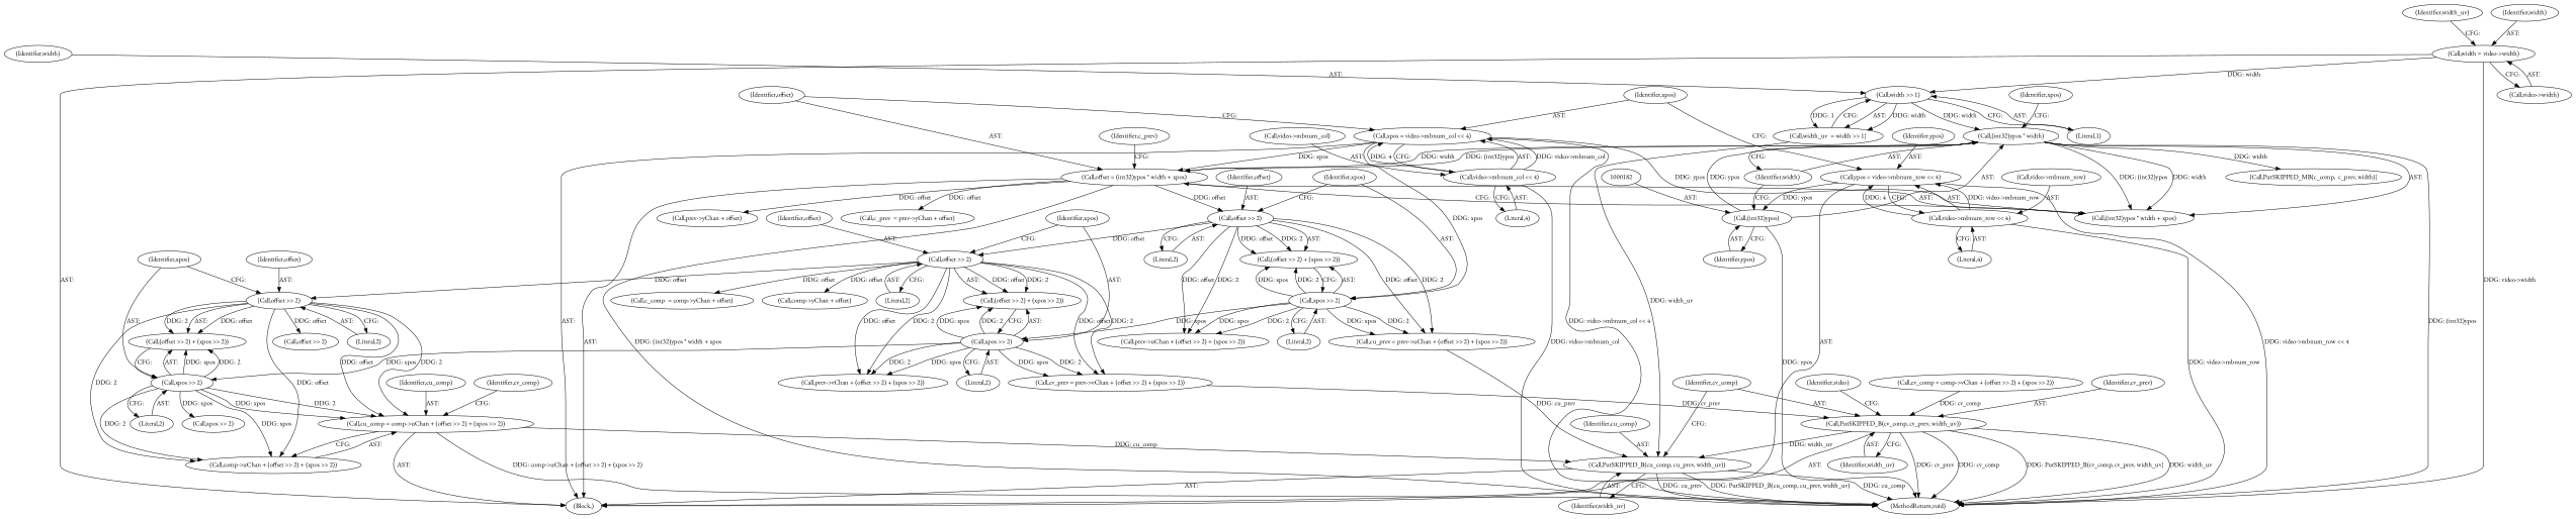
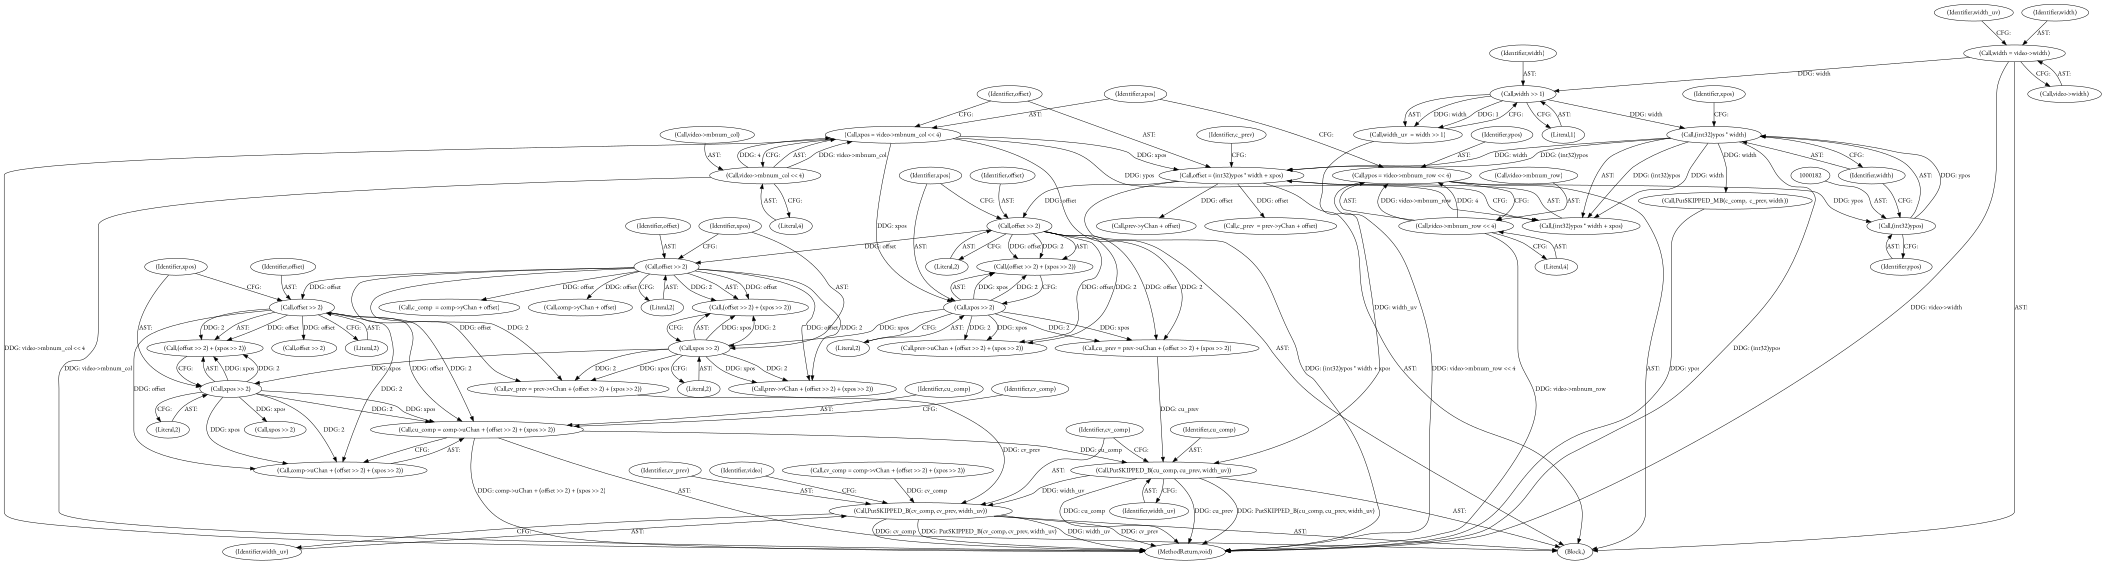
  digraph {
    fontname="EB Garamond"
    node [fontname="EB Garamond"]
    edge [fontname="EB Garamond"]
    n1 [label="(Call,cu_comp = comp->uChan + (offset >> 2) + (xpos >> 2))"]
    n2 [label="(Call,PutSKIPPED_B(cu_comp, cu_prev, width_uv))"]
    n3 [label="(Block,)"]
    n4 [label="(Call,comp->uChan + (offset >> 2) + (xpos >> 2))"]
    n5 [label="(MethodReturn,void)"]
    n6 [label="(Call,PutSKIPPED_B(cv_comp, cv_prev, width_uv))"]
    n7 [label="(Identifier,width_uv)"]
    n8 [label="(Call,offset >> 2)"]
    n9 [label="(Call,offset >> 2)"]
    n10 [label="(Call,(offset >> 2) + (xpos >> 2))"]
    n11 [label="(Literal,2)"]
    n12 [label="(Call,xpos >> 2)"]
    n13 [label="(Call,offset >> 2)"]
    n14 [label="(Call,prev->vChan + (offset >> 2) + (xpos >> 2))"]
    n15 [label="(Call,c_comp  = comp->yChan + offset)"]
    n16 [label="(Call,cv_prev = prev->vChan + (offset >> 2) + (xpos >> 2))"]
    n17 [label="(Call,comp->yChan + offset)"]
    n18 [label="(Literal,2)"]
    n19 [label="(Call,(offset >> 2) + (xpos >> 2))"]
    n20 [label="(Call,xpos >> 2)"]
    n21 [label="(Call,offset >> 2)"]
    n22 [label="(Call,(offset >> 2) + (xpos >> 2))"]
    n23 [label="(Literal,2)"]
    n24 [label="(Call,cu_prev = prev->uChan + (offset >> 2) + (xpos >> 2))"]
    n25 [label="(Call,prev->uChan + (offset >> 2) + (xpos >> 2))"]
    n26 [label="(Call,xpos >> 2)"]
    n27 [label="(Call,offset = (int32)ypos * width + xpos)"]
    n28 [label="(Call,(int32)ypos * width + xpos)"]
    n29 [label="(Call,prev->yChan + offset)"]
    n30 [label="(Call,c_prev  = prev->yChan + offset)"]
    n31 [label="(Call,(int32)ypos * width)"]
    n32 [label="(Identifier,width)"]
    n33 [label="(Call,PutSKIPPED_MB(c_comp,  c_prev, width))"]
    n34 [label="(Call,(int32)ypos)"]
    n35 [label="(Identifier,ypos)"]
    n36 [label="(Call,ypos = video->mbnum_row << 4)"]
    n37 [label="(Call,video->mbnum_row << 4)"]
    n38 [label="(Literal,4)"]
    n39 [label="(Call,width >> 1)"]
    n40 [label="(Call,width_uv  = width >> 1)"]
    n41 [label="(Literal,1)"]
    n42 [label="(Call,width = video->width)"]
    n43 [label="(Call,video->width)"]
    n44 [label="(Call,xpos = video->mbnum_col << 4)"]
    n45 [label="(Call,video->mbnum_col << 4)"]
    n46 [label="(Literal,4)"]
    n47 [label="(Literal,2)"]
    n48 [label="(Literal,2)"]
    n49 [label="(Call,xpos >> 2)"]
    n50 [label="(Literal,2)"]
    n51 [label="(Identifier,width_uv)"]
    n52 [label="(Identifier,xpos)"]
    n53 [label="(Identifier,offset)"]
    n54 [label="(Identifier,xpos)"]
    n55 [label="(Identifier,ypos)"]
    n56 [label="(Identifier,offset)"]
    n57 [label="(Identifier,xpos)"]
    n58 [label="(Identifier,cu_comp)"]
    n59 [label="(Call,cv_comp = comp->vChan + (offset >> 2) + (xpos >> 2))"]
    n60 [label="(Identifier,width_uv)"]
    n61 [label="(Identifier,cv_prev)"]
    n62 [label="(Identifier,c_prev)"]
    n63 [label="(Identifier,xpos)"]
    n64 [label="(Identifier,offset)"]
    n65 [label="(Call,video->mbnum_row)"]
    n66 [label="(Identifier,width)"]
    n67 [label="(Identifier,cv_comp)"]
    n68 [label="(Identifier,video)"]
    n69 [label="(Identifier,cv_comp)"]
    n70 [label="(Identifier,cu_comp)"]
    n71 [label="(Call,video->mbnum_col)"]
    n72 [label="(Identifier,xpos)"]
    n73 [label="(Identifier,offset)"]
    n74 [label="(Identifier,width)"]
    1000182
    n1 -> n2 [label="DDG: cu_comp"]
    n1 -> n3 [label="AST: "]
    n1 -> n4 [label="CFG: "]
    n1 -> n5 [label="DDG: comp->uChan + (offset >> 2) + (xpos >> 2)"]
    n2 -> n3 [label="AST: "]
    n2 -> n5 [label="DDG: cu_comp"]
    n2 -> n5 [label="DDG: cu_prev"]
    n2 -> n5 [label="DDG: PutSKIPPED_B(cu_comp, cu_prev, width_uv)"]
-   n6 -> n2 [label="DDG: width_uv"]
+   n2 -> n6 [label="DDG: width_uv"]
    n2 -> n7 [label="CFG: "]
    n4 -> n1 [label="AST: "]
    n6 -> n3 [label="AST: "]
    n6 -> n5 [label="DDG: PutSKIPPED_B(cv_comp, cv_prev, width_uv)"]
    n6 -> n5 [label="DDG: width_uv"]
    n6 -> n5 [label="DDG: cv_prev"]
    n6 -> n5 [label="DDG: cv_comp"]
    n6 -> n51 [label="CFG: "]
    n7 -> n2 [label="AST: "]
    n8 -> n1 [label="DDG: offset"]
    n8 -> n1 [label="DDG: 2"]
    n8 -> n4 [label="DDG: offset"]
    n8 -> n4 [label="DDG: 2"]
    n8 -> n9 [label="DDG: offset"]
    n8 -> n10 [label="AST: "]
    n8 -> n10 [label="DDG: offset"]
    n8 -> n10 [label="DDG: 2"]
    n8 -> n11 [label="CFG: "]
    n10 -> n12 [label="CFG: "]
    n11 -> n8 [label="AST: "]
    n12 -> n1 [label="DDG: xpos"]
    n12 -> n1 [label="DDG: 2"]
    n12 -> n4 [label="DDG: xpos"]
    n12 -> n4 [label="DDG: 2"]
    n12 -> n10 [label="AST: "]
    n12 -> n10 [label="DDG: xpos"]
    n12 -> n10 [label="DDG: 2"]
    n12 -> n48 [label="CFG: "]
    n12 -> n49 [label="DDG: xpos"]
    n13 -> n8 [label="DDG: offset"]
    n13 -> n14 [label="DDG: offset"]
    n13 -> n14 [label="DDG: 2"]
    n13 -> n15 [label="DDG: offset"]
    n13 -> n16 [label="DDG: offset"]
    n13 -> n16 [label="DDG: 2"]
    n13 -> n17 [label="DDG: offset"]
    n13 -> n18 [label="CFG: "]
    n13 -> n19 [label="AST: "]
    n13 -> n19 [label="DDG: offset"]
    n13 -> n19 [label="DDG: 2"]
    n16 -> n6 [label="DDG: cv_prev"]
    n18 -> n13 [label="AST: "]
    n19 -> n20 [label="CFG: "]
    n20 -> n12 [label="DDG: xpos"]
    n20 -> n14 [label="DDG: xpos"]
    n20 -> n14 [label="DDG: 2"]
    n20 -> n16 [label="DDG: xpos"]
    n20 -> n16 [label="DDG: 2"]
    n20 -> n19 [label="AST: "]
    n20 -> n19 [label="DDG: xpos"]
    n20 -> n19 [label="DDG: 2"]
    n20 -> n50 [label="CFG: "]
    n21 -> n13 [label="DDG: offset"]
    n21 -> n22 [label="AST: "]
    n21 -> n22 [label="DDG: offset"]
    n21 -> n22 [label="DDG: 2"]
    n21 -> n23 [label="CFG: "]
    n21 -> n24 [label="DDG: offset"]
    n21 -> n24 [label="DDG: 2"]
    n21 -> n25 [label="DDG: offset"]
    n21 -> n25 [label="DDG: 2"]
    n22 -> n26 [label="CFG: "]
    n23 -> n21 [label="AST: "]
    n24 -> n2 [label="DDG: cu_prev"]
    n26 -> n20 [label="DDG: xpos"]
    n26 -> n22 [label="AST: "]
    n26 -> n22 [label="DDG: xpos"]
    n26 -> n22 [label="DDG: 2"]
    n26 -> n24 [label="DDG: xpos"]
    n26 -> n24 [label="DDG: 2"]
    n26 -> n25 [label="DDG: xpos"]
    n26 -> n25 [label="DDG: 2"]
    n26 -> n47 [label="CFG: "]
    n27 -> n3 [label="AST: "]
    n27 -> n5 [label="DDG: (int32)ypos * width + xpos"]
    n27 -> n21 [label="DDG: offset"]
    n27 -> n28 [label="CFG: "]
    n27 -> n29 [label="DDG: offset"]
    n27 -> n30 [label="DDG: offset"]
    n28 -> n27 [label="AST: "]
    n31 -> n5 [label="DDG: (int32)ypos"]
    n31 -> n27 [label="DDG: (int32)ypos"]
    n31 -> n27 [label="DDG: width"]
    n31 -> n28 [label="AST: "]
    n31 -> n28 [label="DDG: (int32)ypos"]
    n31 -> n28 [label="DDG: width"]
    n31 -> n32 [label="CFG: "]
    n31 -> n33 [label="DDG: width"]
    n32 -> n31 [label="AST: "]
    n32 -> n34 [label="CFG: "]
-   n34 -> n5 [label="DDG: ypos"]
+   n33 -> n5 [label="DDG: ypos"]
    n34 -> n31 [label="AST: "]
    n34 -> n31 [label="DDG: ypos"]
    n34 -> n35 [label="CFG: "]
    n35 -> n34 [label="AST: "]
    n36 -> n3 [label="AST: "]
    n36 -> n5 [label="DDG: video->mbnum_row << 4"]
    n36 -> n34 [label="DDG: ypos"]
    n36 -> n37 [label="CFG: "]
    n37 -> n5 [label="DDG: video->mbnum_row"]
    n37 -> n36 [label="AST: "]
    n37 -> n36 [label="DDG: video->mbnum_row"]
    n37 -> n36 [label="DDG: 4"]
    n37 -> n38 [label="CFG: "]
    n38 -> n37 [label="AST: "]
    n39 -> n31 [label="DDG: width"]
    n39 -> n40 [label="AST: "]
    n39 -> n40 [label="DDG: width"]
    n39 -> n40 [label="DDG: 1"]
    n39 -> n41 [label="CFG: "]
    n40 -> n2 [label="DDG: width_uv"]
    n40 -> n39 [label="CFG: "]
    n41 -> n39 [label="AST: "]
    n42 -> n3 [label="AST: "]
    n42 -> n5 [label="DDG: video->width"]
    n42 -> n39 [label="DDG: width"]
    n42 -> n43 [label="CFG: "]
    n43 -> n42 [label="AST: "]
    n44 -> n3 [label="AST: "]
    n44 -> n5 [label="DDG: video->mbnum_col << 4"]
    n44 -> n26 [label="DDG: xpos"]
    n44 -> n27 [label="DDG: xpos"]
    n44 -> n28 [label="DDG: ypos"]
    n44 -> n45 [label="CFG: "]
    n45 -> n5 [label="DDG: video->mbnum_col"]
    n45 -> n44 [label="AST: "]
    n45 -> n44 [label="DDG: video->mbnum_col"]
    n45 -> n44 [label="DDG: 4"]
    n45 -> n46 [label="CFG: "]
    n46 -> n45 [label="AST: "]
    n47 -> n26 [label="AST: "]
    n48 -> n12 [label="AST: "]
    n50 -> n20 [label="AST: "]
    n51 -> n6 [label="AST: "]
    n52 -> n8 [label="CFG: "]
    n52 -> n12 [label="AST: "]
    n53 -> n21 [label="AST: "]
    n54 -> n31 [label="CFG: "]
    n55 -> n36 [label="AST: "]
    n56 -> n27 [label="AST: "]
    n56 -> n44 [label="CFG: "]
    n57 -> n36 [label="CFG: "]
    n57 -> n44 [label="AST: "]
    n58 -> n1 [label="AST: "]
    n59 -> n6 [label="DDG: cv_comp"]
    n60 -> n42 [label="CFG: "]
    n61 -> n6 [label="AST: "]
    n62 -> n27 [label="CFG: "]
    n63 -> n21 [label="CFG: "]
    n63 -> n26 [label="AST: "]
    n64 -> n13 [label="AST: "]
    n65 -> n37 [label="AST: "]
    n66 -> n42 [label="AST: "]
    n67 -> n2 [label="CFG: "]
    n67 -> n6 [label="AST: "]
    n68 -> n6 [label="CFG: "]
    n69 -> n1 [label="CFG: "]
    n70 -> n2 [label="AST: "]
    n71 -> n45 [label="AST: "]
    n72 -> n13 [label="CFG: "]
    n72 -> n20 [label="AST: "]
    n73 -> n8 [label="AST: "]
    n74 -> n39 [label="AST: "]
    1000182 -> n34 [label="AST: "]
  }
